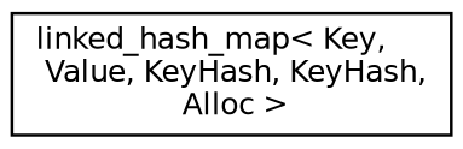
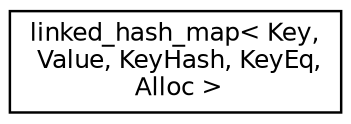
  digraph {
    rankdir=TB
    fontname="DejaVu Sans"
-   n1 [color=black fillcolor=white fontname="DejaVu Sans" fontsize=10 height=0.2 label="linked_hash_map\< Key,\l Value, KeyHash, KeyHash,\l Alloc \>" shape=record style=filled width=0.4]
+   n1 [color=black fillcolor=white fontname="DejaVu Sans" fontsize=10 height=0.2 label="linked_hash_map\< Key,\l Value, KeyHash, KeyEq,\l Alloc \>" shape=record style=filled width=0.4]
  }
